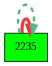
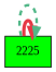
  digraph {
    rankdir=LR
    fontname="Liberation Serif"
    edge [fontname="Liberation Serif"]
-   n1 [fillcolor="#00fe00" label=2235 shape=box style=filled fontname="Liberation Serif"]
+   n1 [fillcolor="#00fe00" label=2225 shape=box style=filled fontname="Liberation Serif"]
    n1 -> n1 [color="#e63946" penwidth=4.00]
    n1 -> n1 [color="#52b788" penwidth=3.00 style=dashed]
  }
